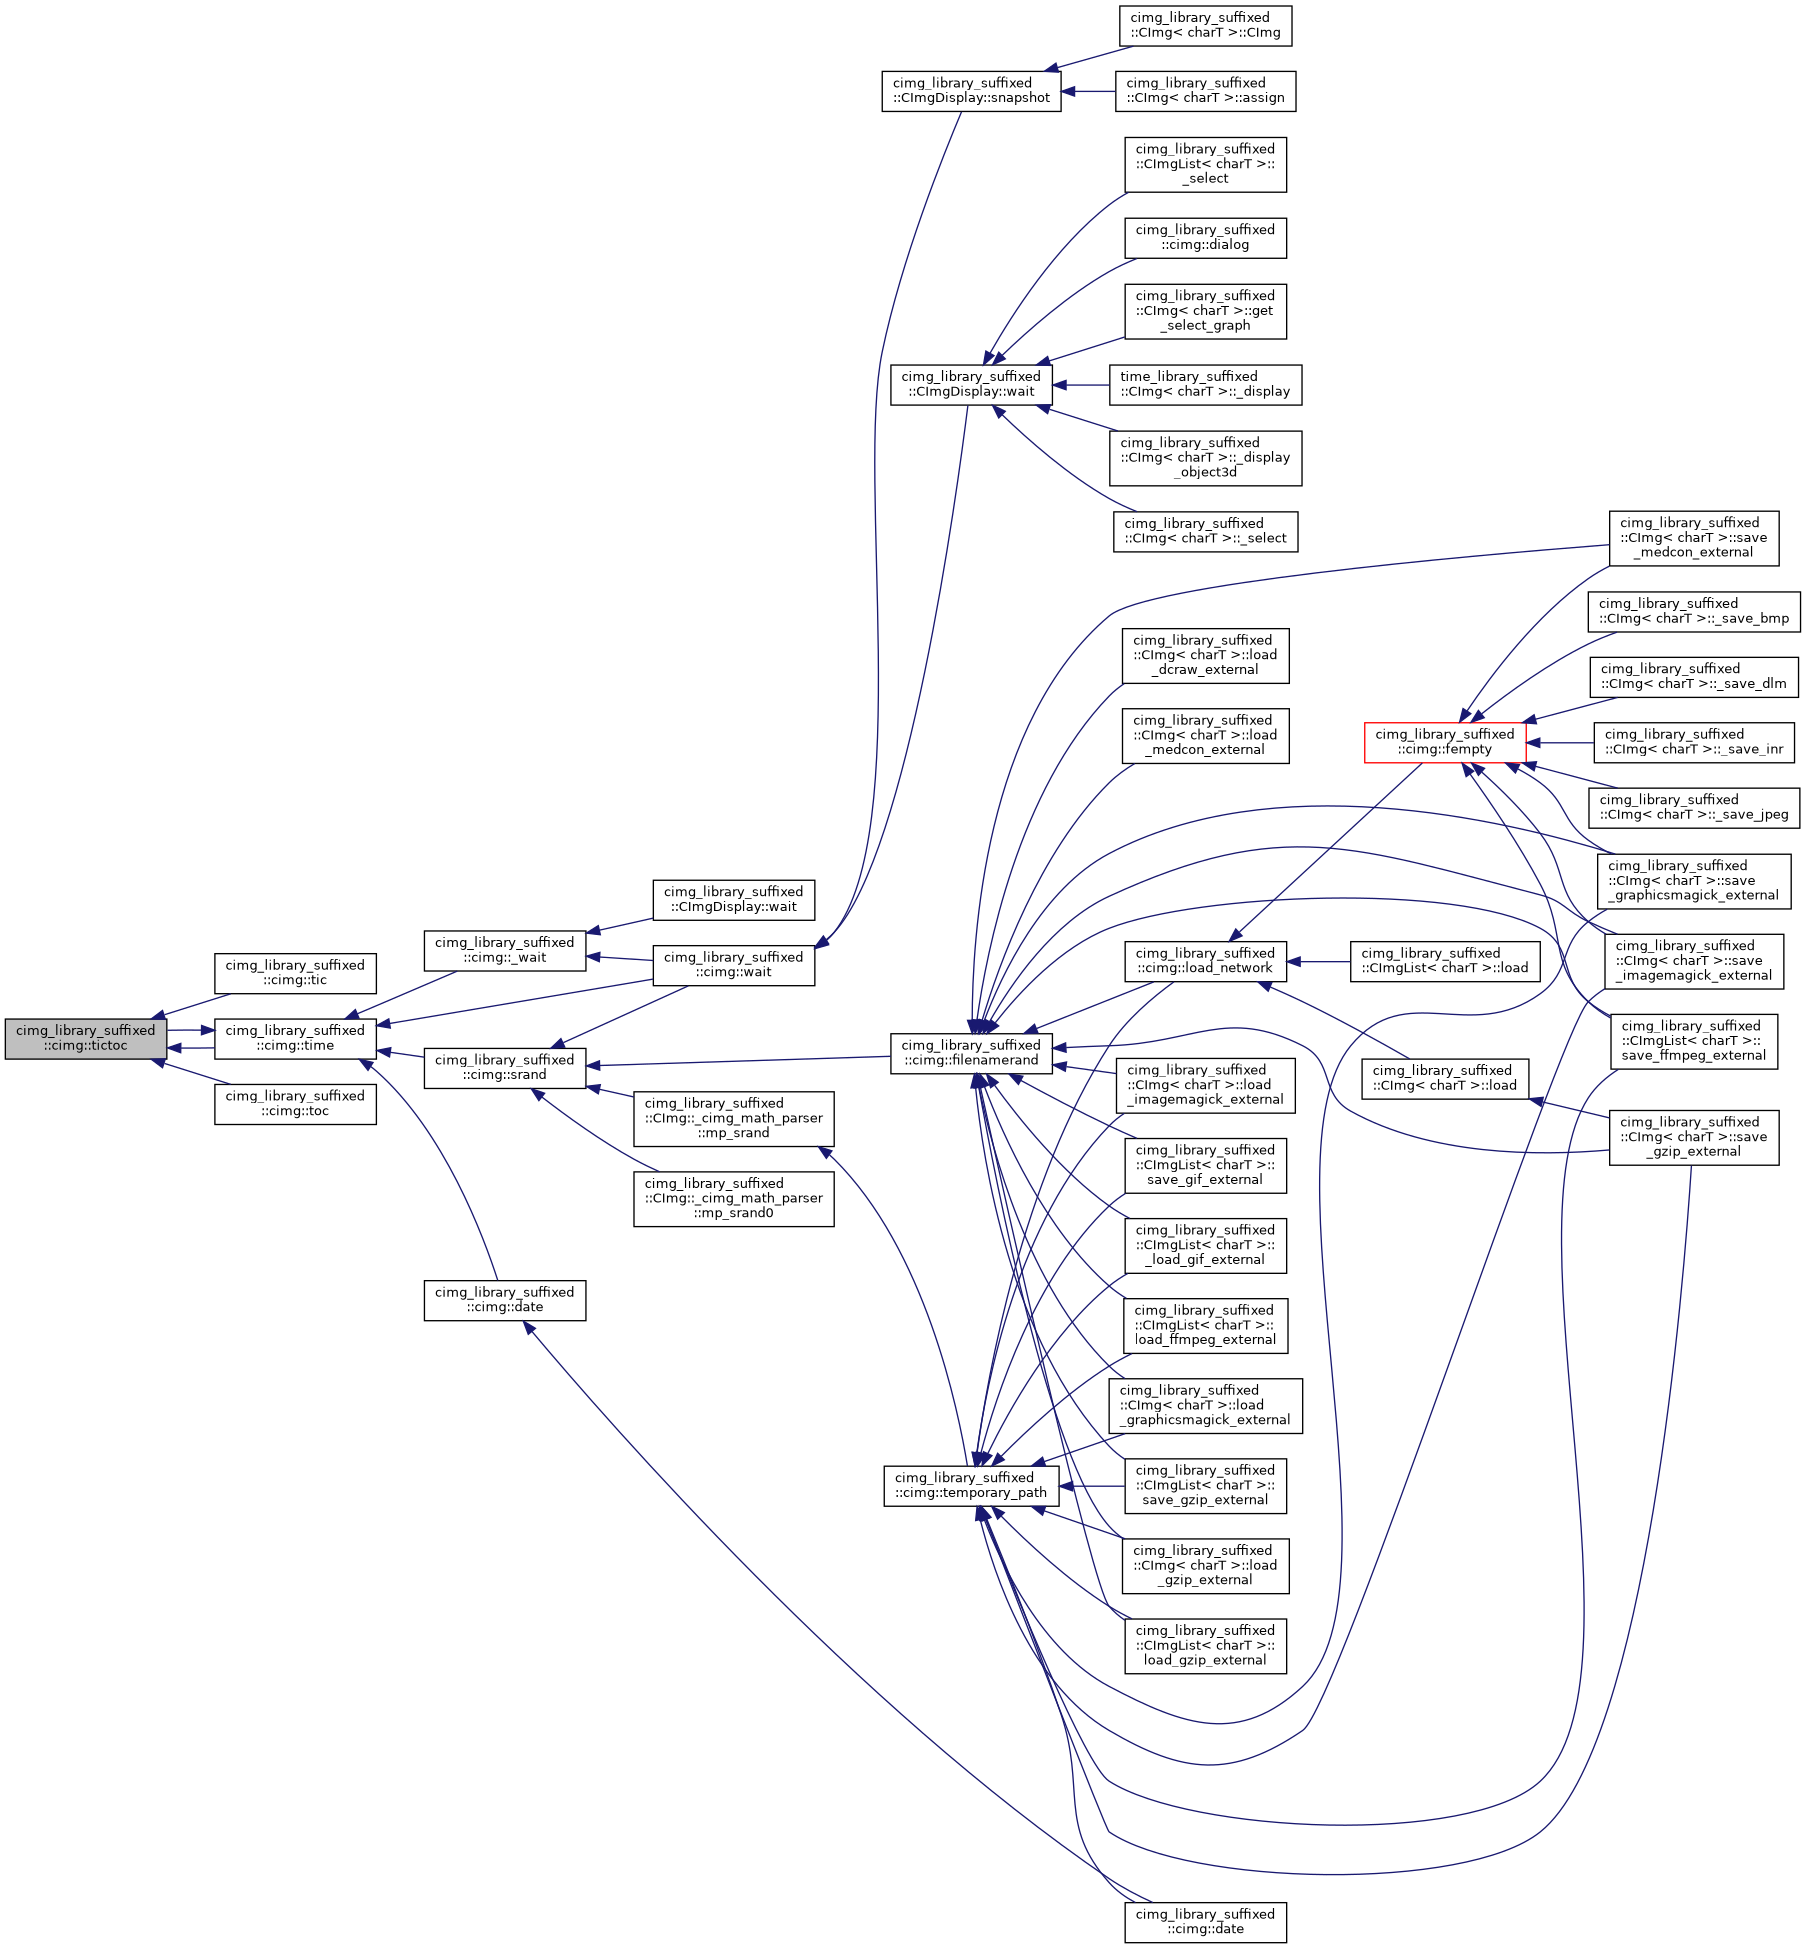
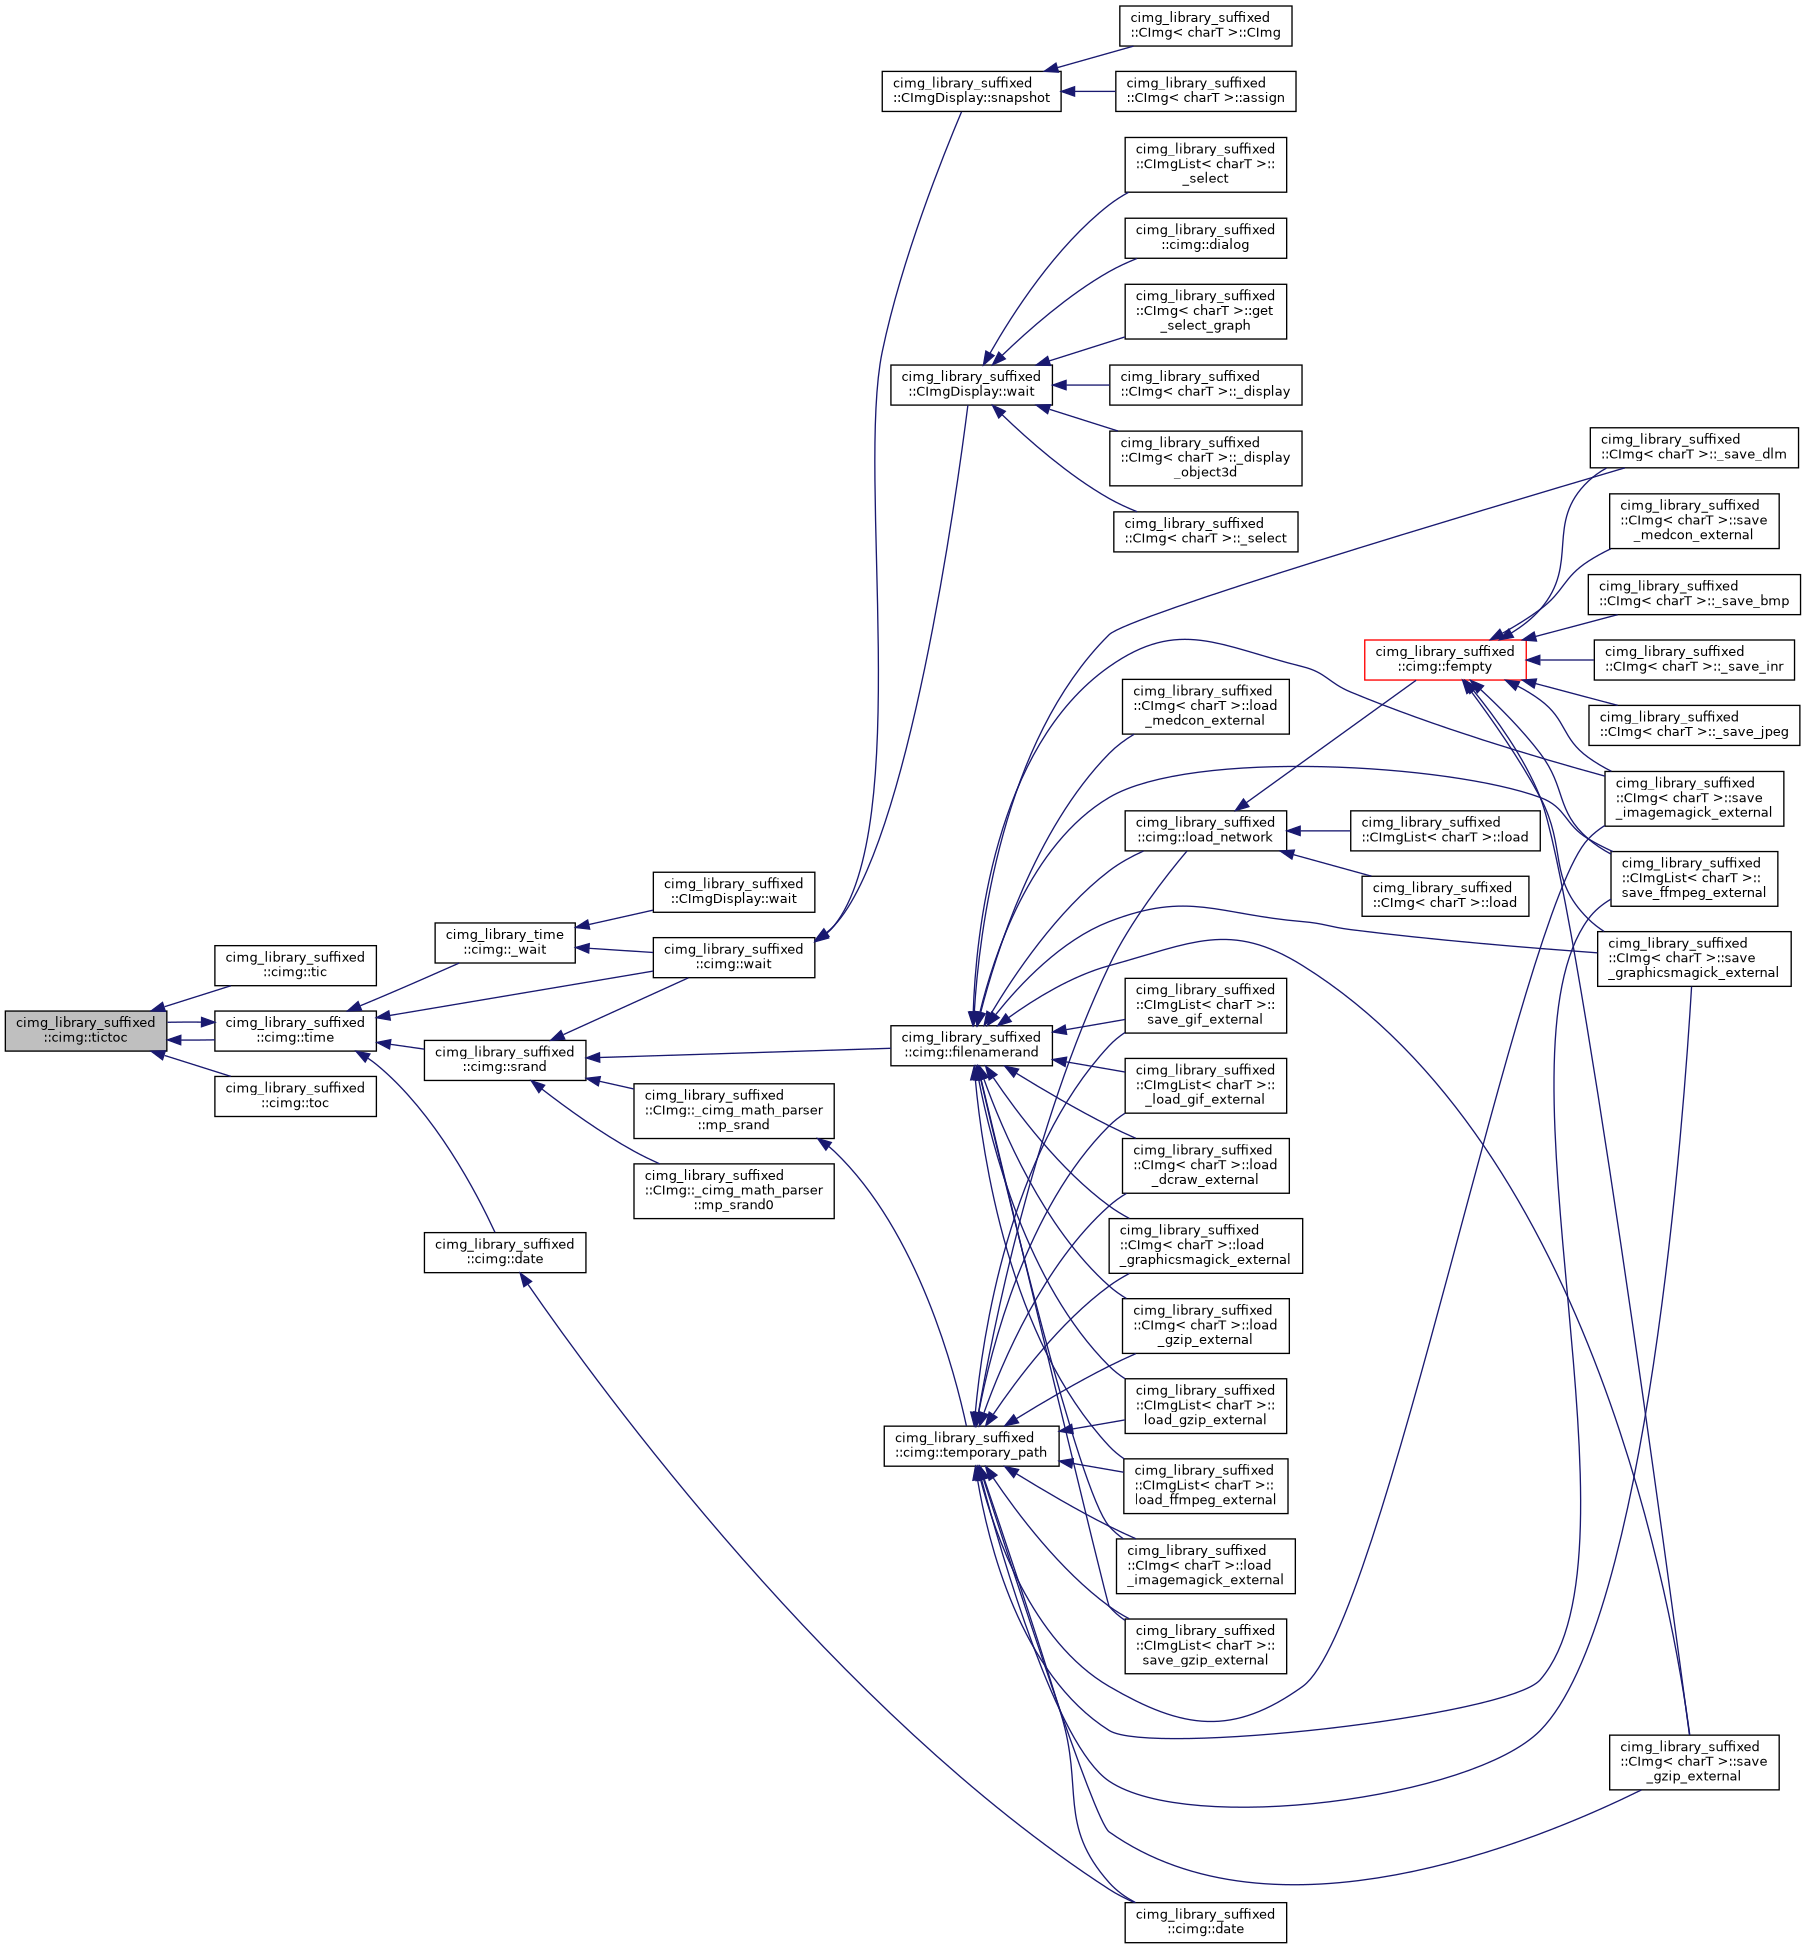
  digraph {
    rankdir=LR
    node [color=black fillcolor=white fontname=Helvetica fontsize=10 shape=record style=filled]
    edge [color=midnightblue dir=back fontname=Helvetica fontsize=10 labelfontname=Helvetica labelfontsize=10 style=solid]
    n1 [fillcolor=grey75 fontcolor=black height=0.2 label="cimg_library_suffixed\l::cimg::tictoc" width=0.4]
    n2 [height=0.2 label="cimg_library_suffixed\l::cimg::tic" width=0.4]
    n3 [height=0.2 label="cimg_library_suffixed\l::cimg::time" width=0.4]
    n4 [height=0.2 label="cimg_library_suffixed\l::cimg::toc" width=0.4]
-   n5 [height=0.2 label="cimg_library_suffixed\l::cimg::_wait" width=0.4]
+   n5 [height=0.2 label="cimg_library_time\l::cimg::_wait" width=0.4]
    n6 [height=0.2 label="cimg_library_suffixed\l::cimg::wait" width=0.4]
    n7 [height=0.2 label="cimg_library_suffixed\l::cimg::srand" width=0.4]
    n8 [height=0.2 label="cimg_library_suffixed\l::cimg::date" width=0.4]
    n9 [height=0.2 label="cimg_library_suffixed\l::CImgDisplay::wait" width=0.4]
    n10 [height=0.2 label="cimg_library_suffixed\l::CImgDisplay::wait" width=0.4]
    n11 [height=0.2 label="cimg_library_suffixed\l::CImgDisplay::snapshot" width=0.4]
    n12 [height=0.2 label="cimg_library_suffixed\l::cimg::filenamerand" width=0.4]
    n13 [height=0.2 label="cimg_library_suffixed\l::CImg::_cimg_math_parser\l::mp_srand" width=0.4]
    n14 [height=0.2 label="cimg_library_suffixed\l::CImg::_cimg_math_parser\l::mp_srand0" width=0.4]
    n15 [height=0.2 label="cimg_library_suffixed\l::cimg::date" width=0.4]
-   n16 [height=0.2 label="time_library_suffixed\l::CImg\< charT \>::_display" width=0.4]
+   n16 [height=0.2 label="cimg_library_suffixed\l::CImg\< charT \>::_display" width=0.4]
    n17 [height=0.2 label="cimg_library_suffixed\l::CImg\< charT \>::_display\l_object3d" width=0.4]
    n18 [height=0.2 label="cimg_library_suffixed\l::CImg\< charT \>::_select" width=0.4]
    n19 [height=0.2 label="cimg_library_suffixed\l::CImgList\< charT \>::\l_select" width=0.4]
    n20 [height=0.2 label="cimg_library_suffixed\l::cimg::dialog" width=0.4]
    n21 [height=0.2 label="cimg_library_suffixed\l::CImg\< charT \>::get\l_select_graph" width=0.4]
    n22 [height=0.2 label="cimg_library_suffixed\l::CImg\< charT \>::assign" width=0.4]
    n23 [height=0.2 label="cimg_library_suffixed\l::CImg\< charT \>::CImg" width=0.4]
    n24 [height=0.2 label="cimg_library_suffixed\l::CImgList\< charT \>::\l_load_gif_external" width=0.4]
    n25 [height=0.2 label="cimg_library_suffixed\l::CImg\< charT \>::load\l_dcraw_external" width=0.4]
    n26 [height=0.2 label="cimg_library_suffixed\l::CImgList\< charT \>::\lload_ffmpeg_external" width=0.4]
    n27 [height=0.2 label="cimg_library_suffixed\l::CImg\< charT \>::load\l_graphicsmagick_external" width=0.4]
    n28 [height=0.2 label="cimg_library_suffixed\l::CImg\< charT \>::load\l_gzip_external" width=0.4]
    n29 [height=0.2 label="cimg_library_suffixed\l::CImgList\< charT \>::\lload_gzip_external" width=0.4]
    n30 [height=0.2 label="cimg_library_suffixed\l::CImg\< charT \>::load\l_imagemagick_external" width=0.4]
    n31 [height=0.2 label="cimg_library_suffixed\l::CImg\< charT \>::load\l_medcon_external" width=0.4]
    n32 [height=0.2 label="cimg_library_suffixed\l::cimg::load_network" width=0.4]
    n33 [height=0.2 label="cimg_library_suffixed\l::CImgList\< charT \>::\lsave_ffmpeg_external" width=0.4]
    n34 [height=0.2 label="cimg_library_suffixed\l::CImg\< charT \>::save\l_graphicsmagick_external" width=0.4]
    n35 [height=0.2 label="cimg_library_suffixed\l::CImg\< charT \>::save\l_gzip_external" width=0.4]
    n36 [height=0.2 label="cimg_library_suffixed\l::CImg\< charT \>::save\l_imagemagick_external" width=0.4]
    n37 [height=0.2 label="cimg_library_suffixed\l::CImg\< charT \>::save\l_medcon_external" width=0.4]
    n38 [height=0.2 label="cimg_library_suffixed\l::CImgList\< charT \>::\lsave_gif_external" width=0.4]
    n39 [height=0.2 label="cimg_library_suffixed\l::CImgList\< charT \>::\lsave_gzip_external" width=0.4]
    n40 [height=0.2 label="cimg_library_suffixed\l::cimg::temporary_path" width=0.4]
    n41 [color=red height=0.2 label="cimg_library_suffixed\l::cimg::fempty" width=0.4]
    n42 [height=0.2 label="cimg_library_suffixed\l::CImg\< charT \>::load" width=0.4]
    n43 [height=0.2 label="cimg_library_suffixed\l::CImgList\< charT \>::load" width=0.4]
    n44 [height=0.2 label="cimg_library_suffixed\l::CImg\< charT \>::_save_bmp" width=0.4]
    n45 [height=0.2 label="cimg_library_suffixed\l::CImg\< charT \>::_save_dlm" width=0.4]
    n46 [height=0.2 label="cimg_library_suffixed\l::CImg\< charT \>::_save_inr" width=0.4]
    n47 [height=0.2 label="cimg_library_suffixed\l::CImg\< charT \>::_save_jpeg" width=0.4]
    n1 -> n2
    n1 -> n3
    n1 -> n4
    n3 -> n1
    n3 -> n5
    n3 -> n6
    n3 -> n7
    n3 -> n8
    n5 -> n6
    n5 -> n9
    n6 -> n10
    n6 -> n11
    n7 -> n6
    n7 -> n12
    n7 -> n13
    n7 -> n14
    n8 -> n15
    n10 -> n16
    n10 -> n17
    n10 -> n18
    n10 -> n19
    n10 -> n20
    n10 -> n21
    n11 -> n22
    n11 -> n23
    n12 -> n24
    n12 -> n25
    n12 -> n26
    n12 -> n27
    n12 -> n28
    n12 -> n29
    n12 -> n30
    n12 -> n31
    n12 -> n32
    n12 -> n33
    n12 -> n34
    n12 -> n35
    n12 -> n36
-   n12 -> n37
+   n12 -> n45
    n12 -> n38
    n12 -> n39
    n13 -> n40
    n32 -> n41
    n32 -> n42
    n32 -> n43
    n40 -> n15
    n40 -> n24
+   n40 -> n25
    n40 -> n26
    n40 -> n27
    n40 -> n28
    n40 -> n29
    n40 -> n30
    n40 -> n32
    n40 -> n33
    n40 -> n34
    n40 -> n35
    n40 -> n36
    n40 -> n38
    n40 -> n39
    n41 -> n33
    n41 -> n34
-   n42 -> n35
+   n41 -> n35
    n41 -> n36
    n41 -> n37
    n41 -> n44
    n41 -> n45
    n41 -> n46
    n41 -> n47
  }
